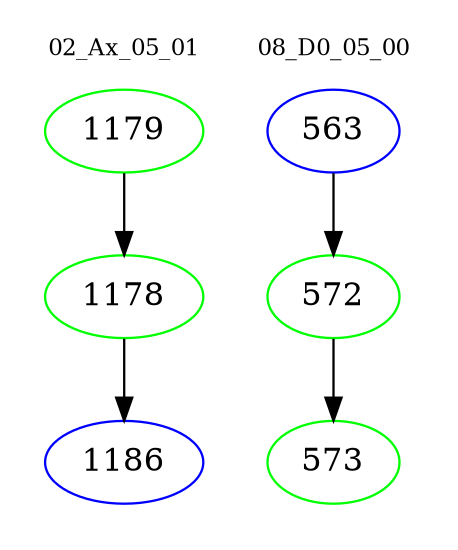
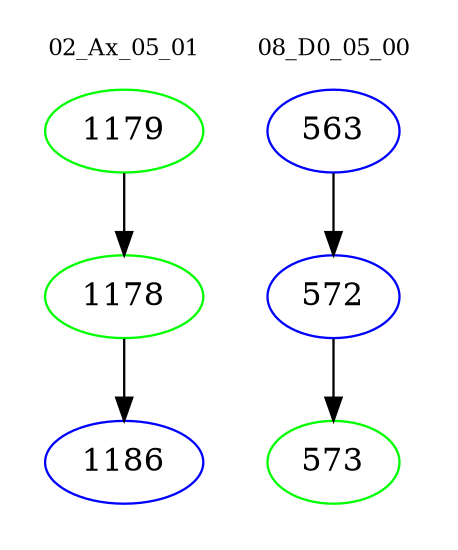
  digraph {
    node [color=green]
    edge [color=black]
    n1 [label=1178]
    n2 [color=blue label=1186]
    n3 [label=1179]
-   n4 [label=572]
+   n4 [color=blue label=572]
    n5 [color=blue label=563]
    n6 [label=573]
    subgraph cluster_1 {
      color=white
      fontsize=10
      label="02_Ax_05_01"
      n1
      n2
      n3
    }
    subgraph cluster_2 {
      color=white
      fontsize=10
      label="08_D0_05_00"
      n4
      n5
      n6
    }
    n1 -> n2
    n3 -> n1
    n4 -> n6
    n5 -> n4
  }
